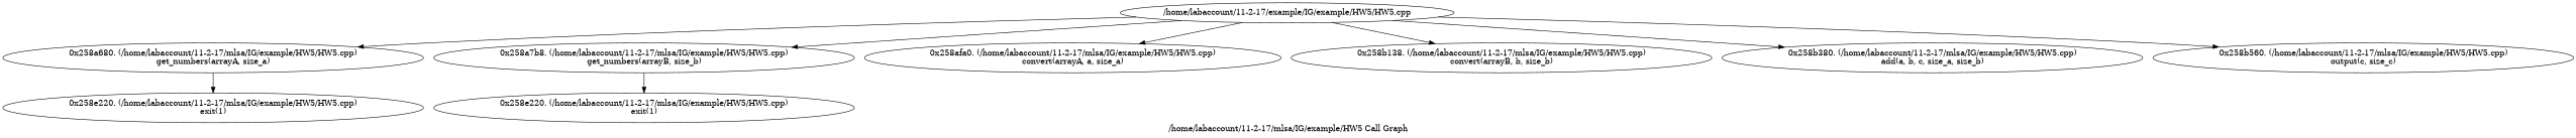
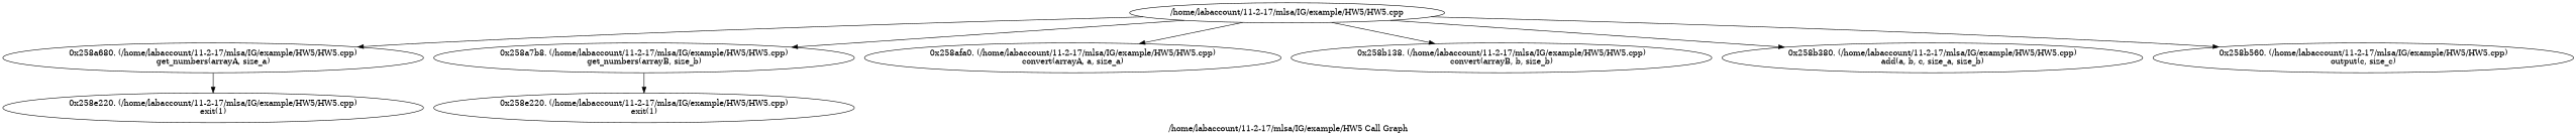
  digraph {
    label="/home/labaccount/11-2-17/mlsa/IG/example/HW5 Call Graph"
    rankdir=TB
    fontname="DejaVu Serif"
    node [shape=oval fontname="DejaVu Serif"]
    edge [fontname="DejaVu Serif"]
-   n1 [label="/home/labaccount/11-2-17/example/IG/example/HW5/HW5.cpp"]
+   n1 [label="/home/labaccount/11-2-17/mlsa/IG/example/HW5/HW5.cpp"]
    n2 [label="0x258a680. (/home/labaccount/11-2-17/mlsa/IG/example/HW5/HW5.cpp)\nget_numbers(arrayA, size_a)"]
    n3 [label="0x258a7b8. (/home/labaccount/11-2-17/mlsa/IG/example/HW5/HW5.cpp)\nget_numbers(arrayB, size_b)"]
    n4 [label="0x258afa0. (/home/labaccount/11-2-17/mlsa/IG/example/HW5/HW5.cpp)\nconvert(arrayA, a, size_a)"]
    n5 [label="0x258b138. (/home/labaccount/11-2-17/mlsa/IG/example/HW5/HW5.cpp)\nconvert(arrayB, b, size_b)"]
    n6 [label="0x258b380. (/home/labaccount/11-2-17/mlsa/IG/example/HW5/HW5.cpp)\nadd(a, b, c, size_a, size_b)"]
    n7 [label="0x258b560. (/home/labaccount/11-2-17/mlsa/IG/example/HW5/HW5.cpp)\noutput(c, size_c)"]
    n8 [label="0x258e220. (/home/labaccount/11-2-17/mlsa/IG/example/HW5/HW5.cpp)\nexit(1)"]
    n9 [label="0x258e220. (/home/labaccount/11-2-17/mlsa/IG/example/HW5/HW5.cpp)\nexit(1)"]
    n1 -> n2
    n1 -> n3
    n1 -> n4
    n1 -> n5
    n1 -> n6
    n1 -> n7
    n2 -> n8
    n3 -> n9
  }
